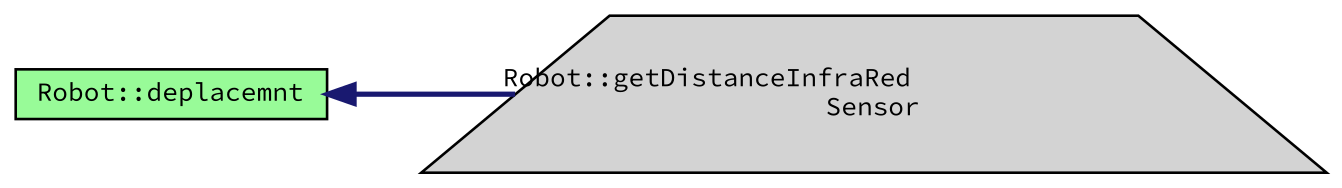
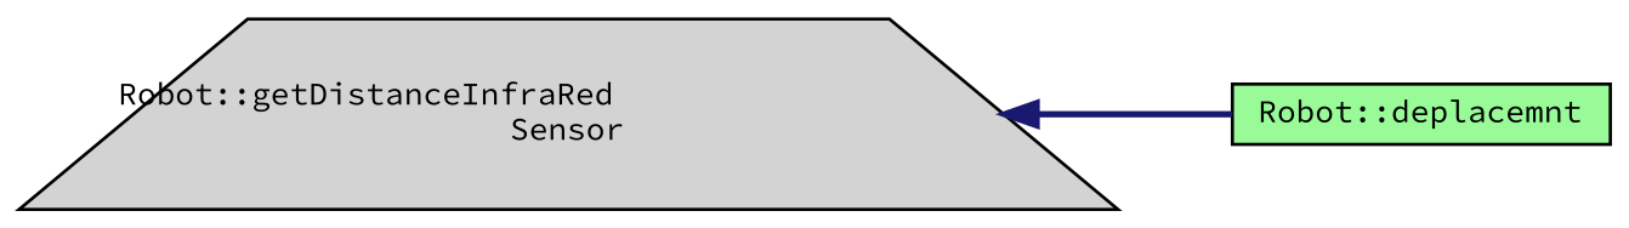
  digraph {
    rankdir=LR
    fontname="Source Code Pro"
    node [color=black fontname="Source Code Pro" fontsize=10 style=filled]
    n1 [fillcolor=lightgrey fontcolor=black height=0.2 label="Robot::getDistanceInfraRed\lSensor" shape=trapezium width=0.4]
    n2 [fillcolor=palegreen height=0.2 label="Robot::deplacemnt" shape=box width=0.4]
-   n2 -> n1 [color=midnightblue dir=back fontname="Source Code Pro" fontsize=10 labelfontname=Helvetica labelfontsize=10 style=bold]
+   n1 -> n2 [color=midnightblue dir=back fontname="Source Code Pro" fontsize=10 labelfontname=Helvetica labelfontsize=10 style=bold]
  }
